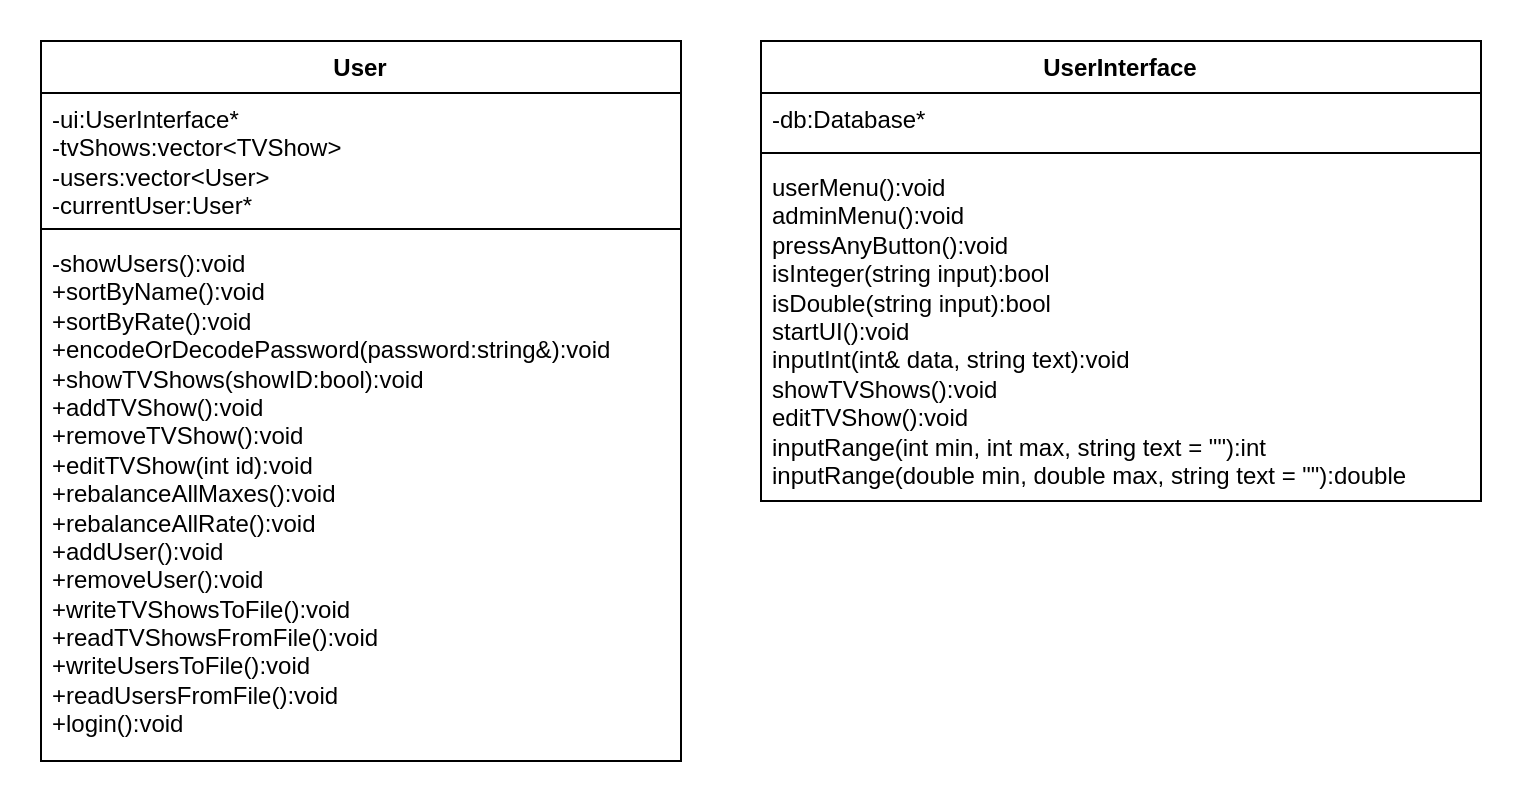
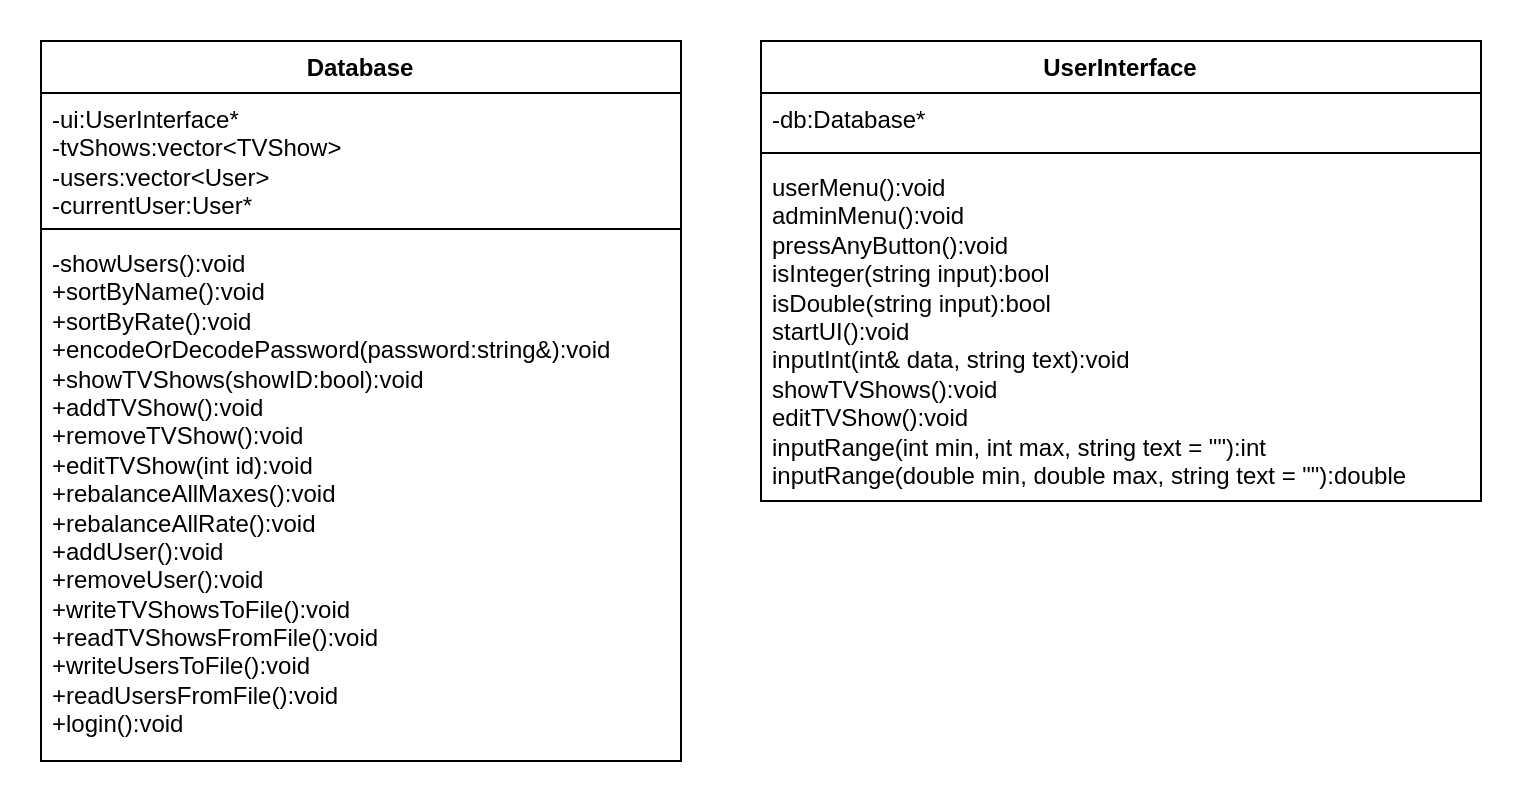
  <mxCell id="0" />
  <mxCell id="1" parent="0" />
- <mxCell id="2" value="User" style="swimlane;fontStyle=1;align=center;verticalAlign=top;childLayout=stackLayout;horizontal=1;startSize=26;horizontalStack=0;resizeParent=1;resizeParentMax=0;resizeLast=0;collapsible=1;marginBottom=0;whiteSpace=wrap;html=1;" vertex="1" parent="1"><mxGeometry x="20" y="20" width="320" height="360" as="geometry" /></mxCell>
+ <mxCell id="2" value="Database" style="swimlane;fontStyle=1;align=center;verticalAlign=top;childLayout=stackLayout;horizontal=1;startSize=26;horizontalStack=0;resizeParent=1;resizeParentMax=0;resizeLast=0;collapsible=1;marginBottom=0;whiteSpace=wrap;html=1;" vertex="1" parent="1"><mxGeometry x="20" y="20" width="320" height="360" as="geometry" /></mxCell>
  <mxCell id="3" value="&lt;div&gt;&lt;span style=&quot;white-space: normal;&quot;&gt;-ui:&lt;/span&gt;&lt;span style=&quot;background-color: initial;&quot;&gt;UserInterface*&lt;/span&gt;&lt;span style=&quot;background-color: initial;&quot;&gt;&amp;nbsp;&lt;/span&gt;&lt;/div&gt;&lt;div&gt;&lt;span style=&quot;white-space: normal;&quot;&gt;-tvShows:&lt;/span&gt;&lt;span style=&quot;background-color: initial;&quot;&gt;vector&amp;lt;TVShow&amp;gt;&lt;/span&gt;&lt;span style=&quot;background-color: initial;&quot;&gt;&amp;nbsp;&lt;/span&gt;&lt;/div&gt;&lt;div&gt;&lt;span style=&quot;white-space: normal;&quot;&gt;-users:&lt;/span&gt;&lt;span style=&quot;background-color: initial;&quot;&gt;vector&amp;lt;User&amp;gt;&lt;/span&gt;&lt;span style=&quot;background-color: initial;&quot;&gt;&amp;nbsp;&lt;/span&gt;&lt;/div&gt;&lt;div&gt;&lt;span style=&quot;background-color: initial;&quot;&gt;-currentUser:&lt;/span&gt;&lt;span style=&quot;background-color: initial;&quot;&gt;User*&lt;/span&gt;&lt;span style=&quot;background-color: initial;&quot;&gt;&amp;nbsp;&lt;/span&gt;&lt;br&gt;&lt;/div&gt;" style="text;strokeColor=none;fillColor=none;align=left;verticalAlign=top;spacingLeft=4;spacingRight=4;overflow=hidden;rotatable=0;points=[[0,0.5],[1,0.5]];portConstraint=eastwest;whiteSpace=wrap;html=1;" vertex="1" parent="2"><mxGeometry y="26" width="320" height="64" as="geometry" /></mxCell>
  <mxCell id="4" value="" style="line;strokeWidth=1;fillColor=none;align=left;verticalAlign=middle;spacingTop=-1;spacingLeft=3;spacingRight=3;rotatable=0;labelPosition=right;points=[];portConstraint=eastwest;strokeColor=inherit;" vertex="1" parent="2"><mxGeometry y="90" width="320" height="8" as="geometry" /></mxCell>
  <mxCell id="5" value="-showUsers():void&lt;div&gt;&lt;div&gt;+sortByName():void&lt;/div&gt;&lt;div&gt;+sortByRate()&lt;span style=&quot;background-color: initial;&quot;&gt;:void&lt;/span&gt;&lt;/div&gt;&lt;div&gt;+encodeOrDecodePassword(password:&lt;span style=&quot;background-color: initial;&quot;&gt;string&amp;amp;&lt;/span&gt;&lt;span style=&quot;background-color: initial;&quot;&gt;)&lt;/span&gt;&lt;span style=&quot;background-color: initial;&quot;&gt;:void&lt;/span&gt;&lt;/div&gt;&lt;div&gt;+showTVShows(showID:&lt;span style=&quot;background-color: initial;&quot;&gt;bool&lt;/span&gt;&lt;span style=&quot;background-color: initial;&quot;&gt;)&lt;/span&gt;&lt;span style=&quot;background-color: initial;&quot;&gt;:void&lt;/span&gt;&lt;/div&gt;&lt;div&gt;+addTVShow()&lt;span style=&quot;background-color: initial;&quot;&gt;:void&lt;/span&gt;&lt;/div&gt;&lt;div&gt;+removeTVShow()&lt;span style=&quot;background-color: initial;&quot;&gt;:void&lt;/span&gt;&lt;/div&gt;&lt;div&gt;+editTVShow(int id)&lt;span style=&quot;background-color: initial;&quot;&gt;:void&lt;/span&gt;&lt;/div&gt;&lt;div&gt;+rebalanceAllMaxes()&lt;span style=&quot;background-color: initial;&quot;&gt;:void&lt;/span&gt;&lt;/div&gt;&lt;div&gt;+rebalanceAllRate()&lt;span style=&quot;background-color: initial;&quot;&gt;:void&lt;/span&gt;&lt;/div&gt;&lt;div&gt;+addUser()&lt;span style=&quot;background-color: initial;&quot;&gt;:void&lt;/span&gt;&lt;/div&gt;&lt;div&gt;+removeUser()&lt;span style=&quot;background-color: initial;&quot;&gt;:void&lt;/span&gt;&lt;/div&gt;&lt;div&gt;+writeTVShowsToFile()&lt;span style=&quot;background-color: initial;&quot;&gt;:void&lt;/span&gt;&lt;/div&gt;&lt;div&gt;+readTVShowsFromFile()&lt;span style=&quot;background-color: initial;&quot;&gt;:void&lt;/span&gt;&lt;/div&gt;&lt;div&gt;+writeUsersToFile()&lt;span style=&quot;background-color: initial;&quot;&gt;:void&lt;/span&gt;&lt;/div&gt;&lt;div&gt;+readUsersFromFile()&lt;span style=&quot;background-color: initial;&quot;&gt;:void&lt;/span&gt;&lt;/div&gt;&lt;div&gt;+login()&lt;span style=&quot;background-color: initial;&quot;&gt;:void&lt;/span&gt;&lt;/div&gt;&lt;/div&gt;" style="text;strokeColor=none;fillColor=none;align=left;verticalAlign=top;spacingLeft=4;spacingRight=4;overflow=hidden;rotatable=0;points=[[0,0.5],[1,0.5]];portConstraint=eastwest;whiteSpace=wrap;html=1;" vertex="1" parent="2"><mxGeometry y="98" width="320" height="262" as="geometry" /></mxCell>
  <mxCell id="6" value="UserInterface" style="swimlane;fontStyle=1;align=center;verticalAlign=top;childLayout=stackLayout;horizontal=1;startSize=26;horizontalStack=0;resizeParent=1;resizeParentMax=0;resizeLast=0;collapsible=1;marginBottom=0;whiteSpace=wrap;html=1;" vertex="1" parent="1"><mxGeometry x="380" y="20" width="360" height="230" as="geometry" /></mxCell>
  <mxCell id="7" value="-db:Database*" style="text;strokeColor=none;fillColor=none;align=left;verticalAlign=top;spacingLeft=4;spacingRight=4;overflow=hidden;rotatable=0;points=[[0,0.5],[1,0.5]];portConstraint=eastwest;whiteSpace=wrap;html=1;" vertex="1" parent="6"><mxGeometry y="26" width="360" height="26" as="geometry" /></mxCell>
  <mxCell id="8" value="" style="line;strokeWidth=1;fillColor=none;align=left;verticalAlign=middle;spacingTop=-1;spacingLeft=3;spacingRight=3;rotatable=0;labelPosition=right;points=[];portConstraint=eastwest;strokeColor=inherit;" vertex="1" parent="6"><mxGeometry y="52" width="360" height="8" as="geometry" /></mxCell>
  <mxCell id="9" value="&lt;div&gt;userMenu():&lt;span style=&quot;background-color: initial;&quot;&gt;void&lt;/span&gt;&lt;span style=&quot;background-color: initial;&quot;&gt;&amp;nbsp;&lt;/span&gt;&lt;/div&gt;&lt;div&gt;adminMenu():&lt;span style=&quot;background-color: initial;&quot;&gt;void&lt;/span&gt;&lt;span style=&quot;background-color: initial;&quot;&gt;&amp;nbsp;&lt;/span&gt;&lt;/div&gt;&lt;div&gt;pressAnyButton():&lt;span style=&quot;background-color: initial;&quot;&gt;void&lt;/span&gt;&lt;span style=&quot;background-color: initial;&quot;&gt;&amp;nbsp;&lt;/span&gt;&lt;/div&gt;&lt;div&gt;isInteger(string input):bool&lt;/div&gt;&lt;div&gt;isDouble(string input):bool&lt;/div&gt;&lt;div&gt;startUI():&lt;span style=&quot;background-color: initial;&quot;&gt;void&lt;/span&gt;&lt;span style=&quot;background-color: initial;&quot;&gt;&amp;nbsp;&lt;/span&gt;&lt;/div&gt;&lt;div&gt;inputInt(int&amp;amp; data, string text):&lt;span style=&quot;background-color: initial;&quot;&gt;void&lt;/span&gt;&lt;span style=&quot;background-color: initial;&quot;&gt;&amp;nbsp;&lt;/span&gt;&lt;/div&gt;&lt;div&gt;showTVShows():&lt;span style=&quot;background-color: initial;&quot;&gt;void&lt;/span&gt;&lt;span style=&quot;background-color: initial;&quot;&gt;&amp;nbsp;&lt;/span&gt;&lt;/div&gt;&lt;div&gt;editTVShow():&lt;span style=&quot;background-color: initial;&quot;&gt;void&lt;/span&gt;&lt;span style=&quot;background-color: initial;&quot;&gt;&amp;nbsp;&lt;/span&gt;&lt;/div&gt;&lt;div&gt;inputRange(int min, int max, string text = &quot;&quot;):int&lt;/div&gt;&lt;div&gt;inputRange(double min, double max, string text = &quot;&quot;):double&lt;/div&gt;" style="text;strokeColor=none;fillColor=none;align=left;verticalAlign=top;spacingLeft=4;spacingRight=4;overflow=hidden;rotatable=0;points=[[0,0.5],[1,0.5]];portConstraint=eastwest;whiteSpace=wrap;html=1;" vertex="1" parent="6"><mxGeometry y="60" width="360" height="170" as="geometry" /></mxCell>
